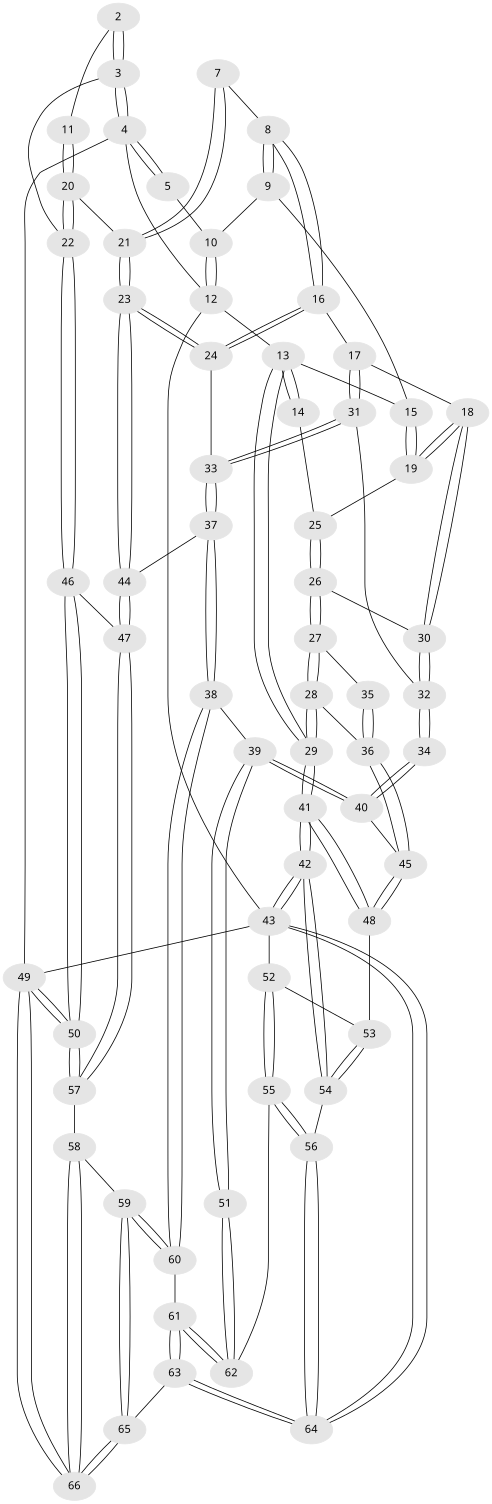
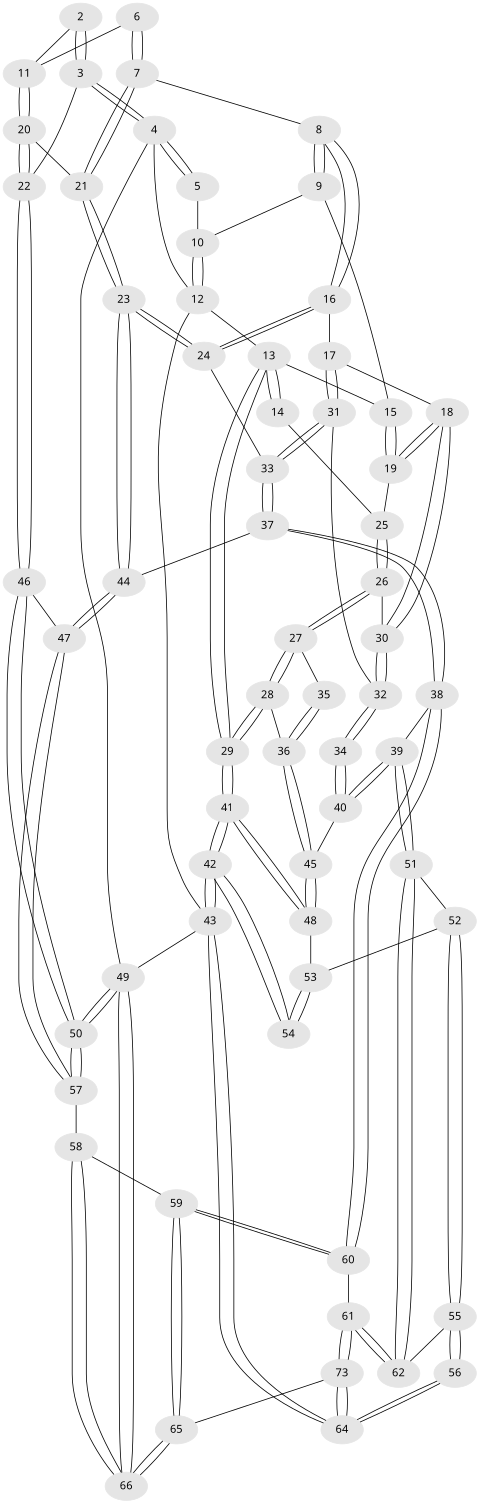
  graph {
    fontname="Noto Sans"
    node [color=gray90 fontname="Noto Sans" style=filled]
    edge [fontname="Noto Sans"]
    2
    3
    11
+   6
    7
    4
    22
    20
    5
    12
    49
    46
    10
    13
    43
    50
    66
    8
    21
    9
    16
    23
    15
    17
    24
    19
    14
    29
    64
    25
    41
    26
    18
    31
    33
    30
    32
    44
    47
    37
    27
    28
    35
    36
    45
    42
    48
    34
    40
    38
    39
    60
    51
    61
    52
    62
    54
    53
    56
    57
    58
    55
    59
    65
-   63
+   63 [label=73]
    2 -- 3
    2 -- 3
    2 -- 11
    3 -- 4
    3 -- 4
    3 -- 22
    11 -- 20
    11 -- 20
+   6 -- 11
+   6 -- 7
+   6 -- 7
    7 -- 8
    7 -- 21
    7 -- 21
    4 -- 5
    4 -- 5
    4 -- 12
    4 -- 49
    22 -- 46
    22 -- 46
    20 -- 22
    20 -- 22
    20 -- 21
    5 -- 10
    12 -- 13
    12 -- 43
    49 -- 50
    49 -- 50
    49 -- 66
    49 -- 66
    46 -- 50
    46 -- 50
    46 -- 47
    10 -- 12
    10 -- 12
    13 -- 15
    13 -- 14
    13 -- 14
    13 -- 29
    13 -- 29
    43 -- 49
    43 -- 64
    43 -- 64
    50 -- 57
    50 -- 57
    8 -- 9
    8 -- 9
    8 -- 16
    8 -- 16
    21 -- 23
    21 -- 23
    9 -- 10
    9 -- 15
    16 -- 17
    16 -- 24
    16 -- 24
    23 -- 24
    23 -- 24
    23 -- 44
    23 -- 44
    15 -- 19
    15 -- 19
    17 -- 18
    17 -- 31
    17 -- 31
    24 -- 33
    19 -- 25
    14 -- 25
    29 -- 41
    29 -- 41
    25 -- 26
    25 -- 26
    41 -- 42
    41 -- 42
    41 -- 48
    41 -- 48
    26 -- 30
    26 -- 27
    26 -- 27
    18 -- 19
    18 -- 19
    18 -- 30
    18 -- 30
    31 -- 33
    31 -- 33
    31 -- 32
    33 -- 37
    33 -- 37
    30 -- 32
    30 -- 32
    32 -- 34
    32 -- 34
    44 -- 47
    44 -- 47
    47 -- 57
    47 -- 57
    37 -- 44
    37 -- 38
    37 -- 38
    27 -- 28
    27 -- 28
    27 -- 35
    28 -- 29
    28 -- 29
    28 -- 36
    35 -- 36
    35 -- 36
    36 -- 45
    36 -- 45
    45 -- 48
    45 -- 48
    42 -- 43
    42 -- 43
    42 -- 54
    42 -- 54
    48 -- 53
    34 -- 40
    34 -- 40
    40 -- 45
    38 -- 39
    38 -- 60
    38 -- 60
    39 -- 40
    39 -- 40
    39 -- 51
    39 -- 51
    60 -- 61
-   43 -- 52
+   51 -- 52
    51 -- 62
    51 -- 62
    61 -- 62
    61 -- 62
    61 -- 63
    61 -- 63
    52 -- 53
    52 -- 55
    52 -- 55
-   54 -- 56
    53 -- 54
    53 -- 54
    56 -- 64
    56 -- 64
    57 -- 58
    58 -- 66
    58 -- 66
    58 -- 59
    55 -- 62
    55 -- 56
    55 -- 56
    59 -- 60
    59 -- 60
    59 -- 65
    59 -- 65
    65 -- 66
    65 -- 66
    63 -- 64
    63 -- 64
    63 -- 65
  }
